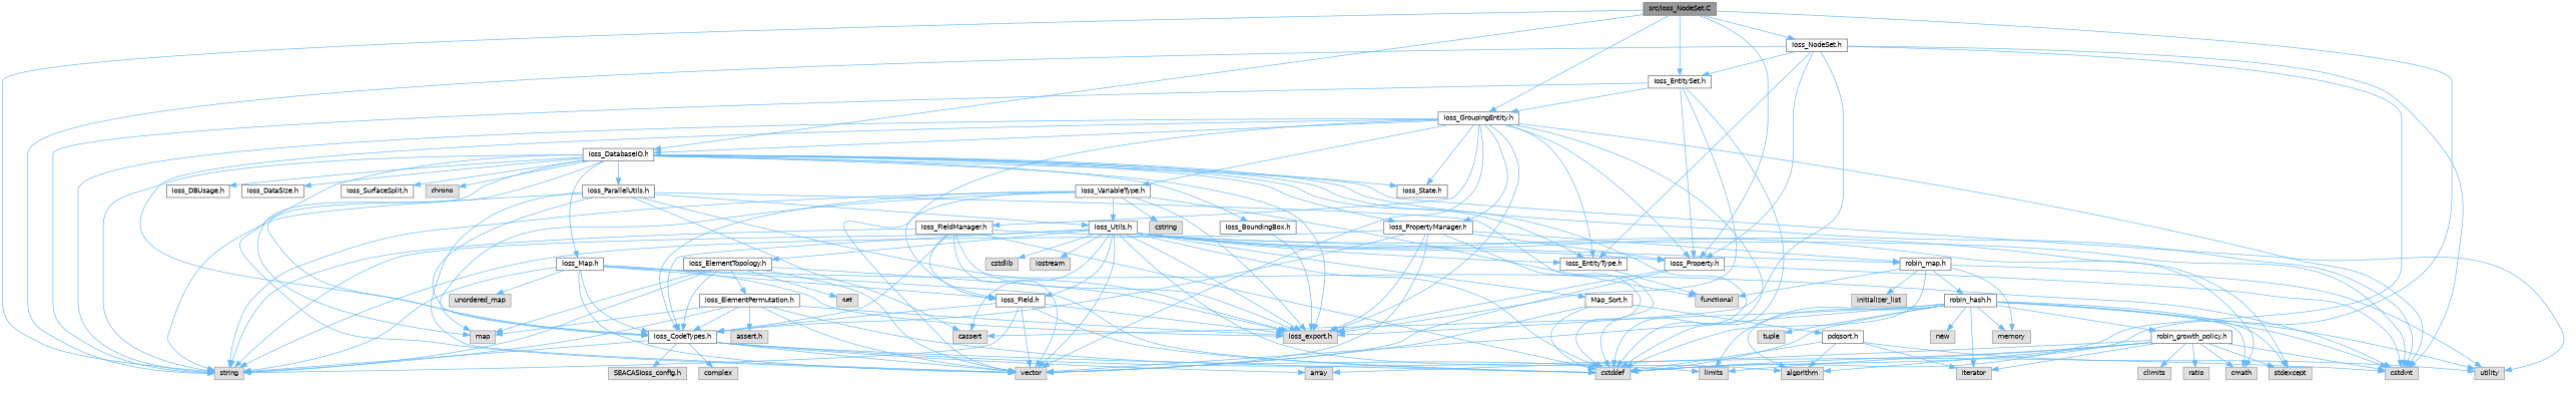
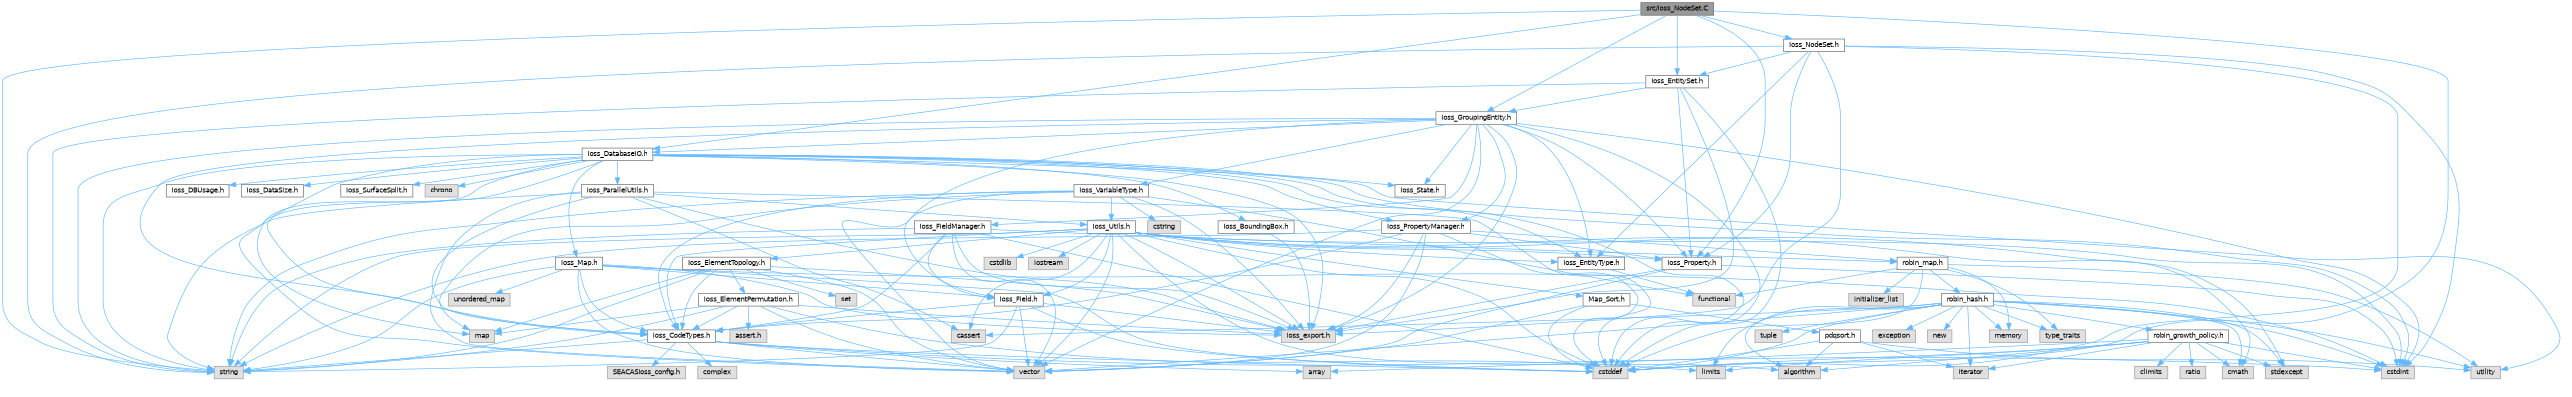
  digraph {
    node [color=grey60 fillcolor="#E0E0E0" fontname=Helvetica fontsize=10 shape=box style=filled]
    edge [color=steelblue1 fontname=Helvetica fontsize=10 labelfontname=Helvetica labelfontsize=10 style=solid]
    n1 [color=gray40 fillcolor=grey60 fontcolor=black height=0.2 label="src/Ioss_NodeSet.C" width=0.4]
    n2 [color=grey40 fillcolor=white height=0.2 label="Ioss_DatabaseIO.h" width=0.4]
    n3 [height=0.2 label=cstddef width=0.4]
    n4 [height=0.2 label=string width=0.4]
    n5 [color=grey40 fillcolor=white height=0.2 label="Ioss_Property.h" width=0.4]
    n6 [color=grey40 fillcolor=white height=0.2 label="Ioss_NodeSet.h" width=0.4]
    n7 [color=grey40 fillcolor=white height=0.2 label="Ioss_EntitySet.h" width=0.4]
    n8 [color=grey40 fillcolor=white height=0.2 label="Ioss_GroupingEntity.h" width=0.4]
    n9 [height=0.2 label="ioss_export.h" width=0.4]
    n10 [color=grey40 fillcolor=white height=0.2 label="Ioss_BoundingBox.h" width=0.4]
    n11 [color=grey40 fillcolor=white height=0.2 label="Ioss_CodeTypes.h" width=0.4]
    n12 [height=0.2 label=cstdint width=0.4]
    n13 [height=0.2 label=vector width=0.4]
    n14 [color=grey40 fillcolor=white height=0.2 label="Ioss_DBUsage.h" width=0.4]
    n15 [color=grey40 fillcolor=white height=0.2 label="Ioss_DataSize.h" width=0.4]
    n16 [color=grey40 fillcolor=white height=0.2 label="Ioss_EntityType.h" width=0.4]
    n17 [color=grey40 fillcolor=white height=0.2 label="Ioss_Map.h" width=0.4]
    n18 [color=grey40 fillcolor=white height=0.2 label="Ioss_ParallelUtils.h" width=0.4]
    n19 [height=0.2 label=map width=0.4]
    n20 [height=0.2 label=utility width=0.4]
    n21 [color=grey40 fillcolor=white height=0.2 label="Ioss_PropertyManager.h" width=0.4]
    n22 [color=grey40 fillcolor=white height=0.2 label="Ioss_State.h" width=0.4]
    n23 [color=grey40 fillcolor=white height=0.2 label="Ioss_SurfaceSplit.h" width=0.4]
    n24 [height=0.2 label=chrono width=0.4]
    n25 [color=grey40 fillcolor=white height=0.2 label="Ioss_Field.h" width=0.4]
    n26 [color=grey40 fillcolor=white height=0.2 label="Ioss_FieldManager.h" width=0.4]
    n27 [color=grey40 fillcolor=white height=0.2 label="Ioss_VariableType.h" width=0.4]
    n28 [height=0.2 label=array width=0.4]
    n29 [height=0.2 label="SEACASIoss_config.h" width=0.4]
    n30 [height=0.2 label=complex width=0.4]
    n31 [height=0.2 label=functional width=0.4]
    n32 [height=0.2 label=unordered_map width=0.4]
    n33 [color=grey40 fillcolor=white height=0.2 label="Ioss_Utils.h" width=0.4]
    n34 [height=0.2 label=cassert width=0.4]
    n35 [color=grey40 fillcolor=white height=0.2 label="robin_map.h" width=0.4]
    n36 [color=grey40 fillcolor=white height=0.2 label="Ioss_ElementTopology.h" width=0.4]
    n37 [color=grey40 fillcolor=white height=0.2 label="Map_Sort.h" width=0.4]
    n38 [height=0.2 label=algorithm width=0.4]
    n39 [height=0.2 label=cmath width=0.4]
    n40 [height=0.2 label=cstdlib width=0.4]
    n41 [height=0.2 label=iostream width=0.4]
    n42 [height=0.2 label=stdexcept width=0.4]
    n43 [color=grey40 fillcolor=white height=0.2 label="Ioss_ElementPermutation.h" width=0.4]
    n44 [height=0.2 label=set width=0.4]
    n45 [color=grey40 fillcolor=white height=0.2 label="pdqsort.h" width=0.4]
    n46 [height=0.2 label="assert.h" width=0.4]
    n47 [height=0.2 label=limits width=0.4]
    n48 [height=0.2 label=iterator width=0.4]
    n49 [height=0.2 label=initializer_list width=0.4]
    n50 [height=0.2 label=memory width=0.4]
+   n51 [height=0.2 label=type_traits width=0.4]
    n52 [color=grey40 fillcolor=white height=0.2 label="robin_hash.h" width=0.4]
+   n53 [height=0.2 label=exception width=0.4]
    n54 [height=0.2 label=new width=0.4]
    n55 [height=0.2 label=tuple width=0.4]
    n56 [color=grey40 fillcolor=white height=0.2 label="robin_growth_policy.h" width=0.4]
    n57 [height=0.2 label=climits width=0.4]
    n58 [height=0.2 label=ratio width=0.4]
    n59 [height=0.2 label=cstring width=0.4]
    n1 -> n2
    n1 -> n3
    n1 -> n4
    n1 -> n5
    n1 -> n6
    n1 -> n7
    n1 -> n8
    n2 -> n3
    n2 -> n4
    n2 -> n9
    n2 -> n10
    n2 -> n11
    n2 -> n12
    n2 -> n13
    n2 -> n14
    n2 -> n15
    n2 -> n16
    n2 -> n17
    n2 -> n18
    n2 -> n19
    n2 -> n20
    n2 -> n21
    n2 -> n22
    n2 -> n23
    n2 -> n24
    n5 -> n9
    n5 -> n12
    n5 -> n13
    n6 -> n3
    n6 -> n4
    n6 -> n5
    n6 -> n7
    n6 -> n9
    n6 -> n12
    n6 -> n16
    n7 -> n3
    n7 -> n4
    n7 -> n5
    n7 -> n8
    n7 -> n9
    n8 -> n2
    n8 -> n3
    n8 -> n4
    n8 -> n5
    n8 -> n9
    n8 -> n11
    n8 -> n12
    n8 -> n13
    n8 -> n16
    n8 -> n21
    n8 -> n22
    n8 -> n25
    n8 -> n26
    n8 -> n27
    n10 -> n9
    n11 -> n3
    n11 -> n4
    n11 -> n12
    n11 -> n13
    n11 -> n28
    n11 -> n29
    n11 -> n30
    n16 -> n31
    n17 -> n3
    n17 -> n4
    n17 -> n9
    n17 -> n11
    n17 -> n12
    n17 -> n13
    n17 -> n25
    n17 -> n32
    n18 -> n3
    n18 -> n4
    n18 -> n9
    n18 -> n11
    n18 -> n13
    n18 -> n33
    n18 -> n34
    n21 -> n3
    n21 -> n4
    n21 -> n5
    n21 -> n9
    n21 -> n11
    n21 -> n13
    n21 -> n35
    n25 -> n3
    n25 -> n4
    n25 -> n9
    n25 -> n11
    n25 -> n13
    n26 -> n3
    n26 -> n4
    n26 -> n9
    n26 -> n11
    n26 -> n13
    n26 -> n25
    n26 -> n35
    n27 -> n4
    n27 -> n9
    n27 -> n11
    n27 -> n13
    n27 -> n19
    n27 -> n31
    n27 -> n33
    n27 -> n59
    n33 -> n3
    n33 -> n4
    n33 -> n5
    n33 -> n9
    n33 -> n11
    n33 -> n12
    n33 -> n13
    n33 -> n16
    n33 -> n25
    n33 -> n34
    n33 -> n36
    n33 -> n37
    n33 -> n38
    n33 -> n39
    n33 -> n40
    n33 -> n41
    n33 -> n42
    n35 -> n3
    n35 -> n20
    n35 -> n31
    n35 -> n49
    n35 -> n50
+   n35 -> n51
    n35 -> n52
    n36 -> n4
    n36 -> n9
    n36 -> n11
    n36 -> n13
    n36 -> n19
    n36 -> n43
    n36 -> n44
    n37 -> n3
    n37 -> n13
    n37 -> n45
    n43 -> n4
    n43 -> n9
    n43 -> n11
    n43 -> n13
    n43 -> n19
    n43 -> n46
    n43 -> n47
    n45 -> n3
    n45 -> n20
    n45 -> n38
    n45 -> n48
    n52 -> n3
    n52 -> n12
    n52 -> n13
    n52 -> n20
    n52 -> n34
    n52 -> n38
    n52 -> n39
    n52 -> n42
    n52 -> n47
    n52 -> n48
    n52 -> n50
+   n52 -> n51
+   n52 -> n53
    n52 -> n54
    n52 -> n55
    n52 -> n56
    n56 -> n3
    n56 -> n12
    n56 -> n28
    n56 -> n38
    n56 -> n39
    n56 -> n42
    n56 -> n47
    n56 -> n48
    n56 -> n57
    n56 -> n58
  }
